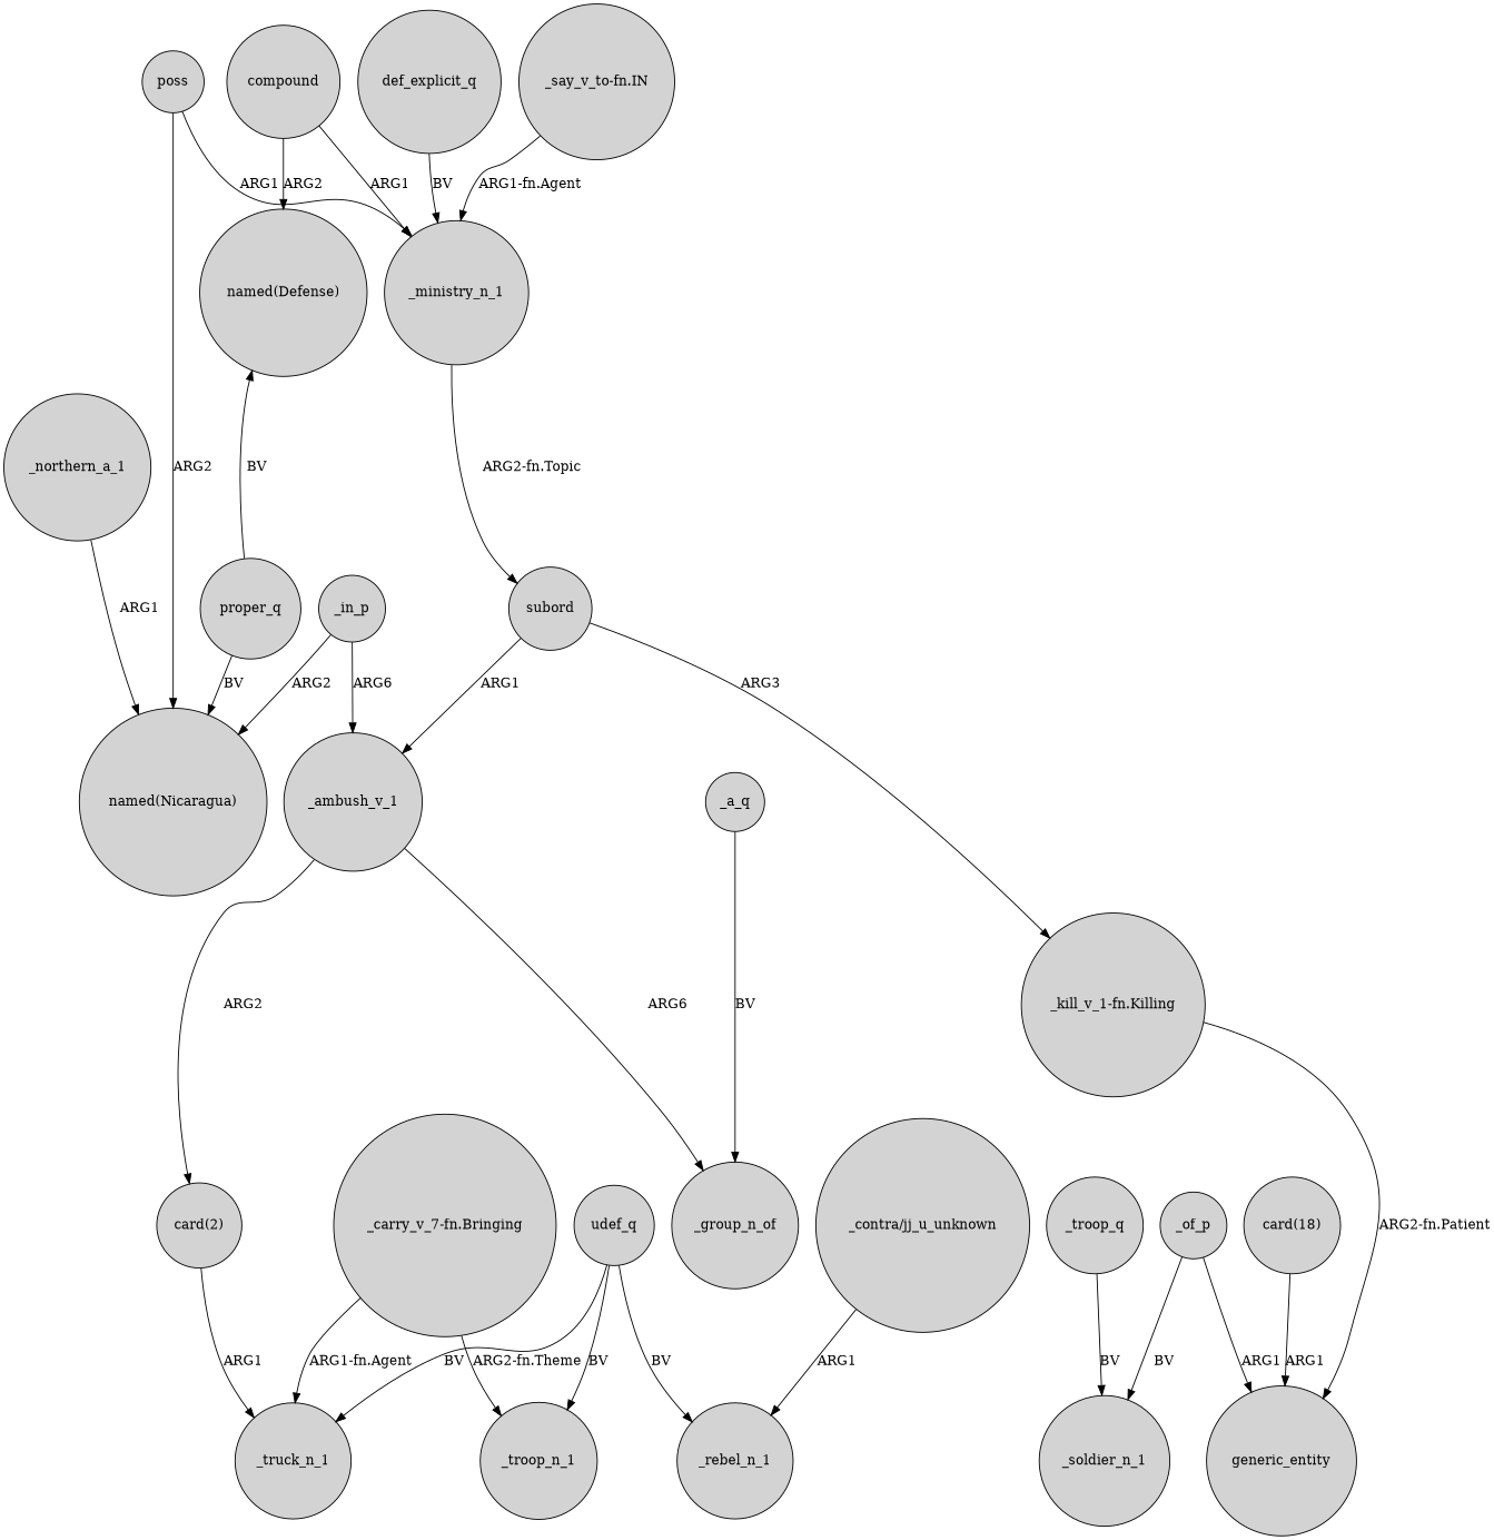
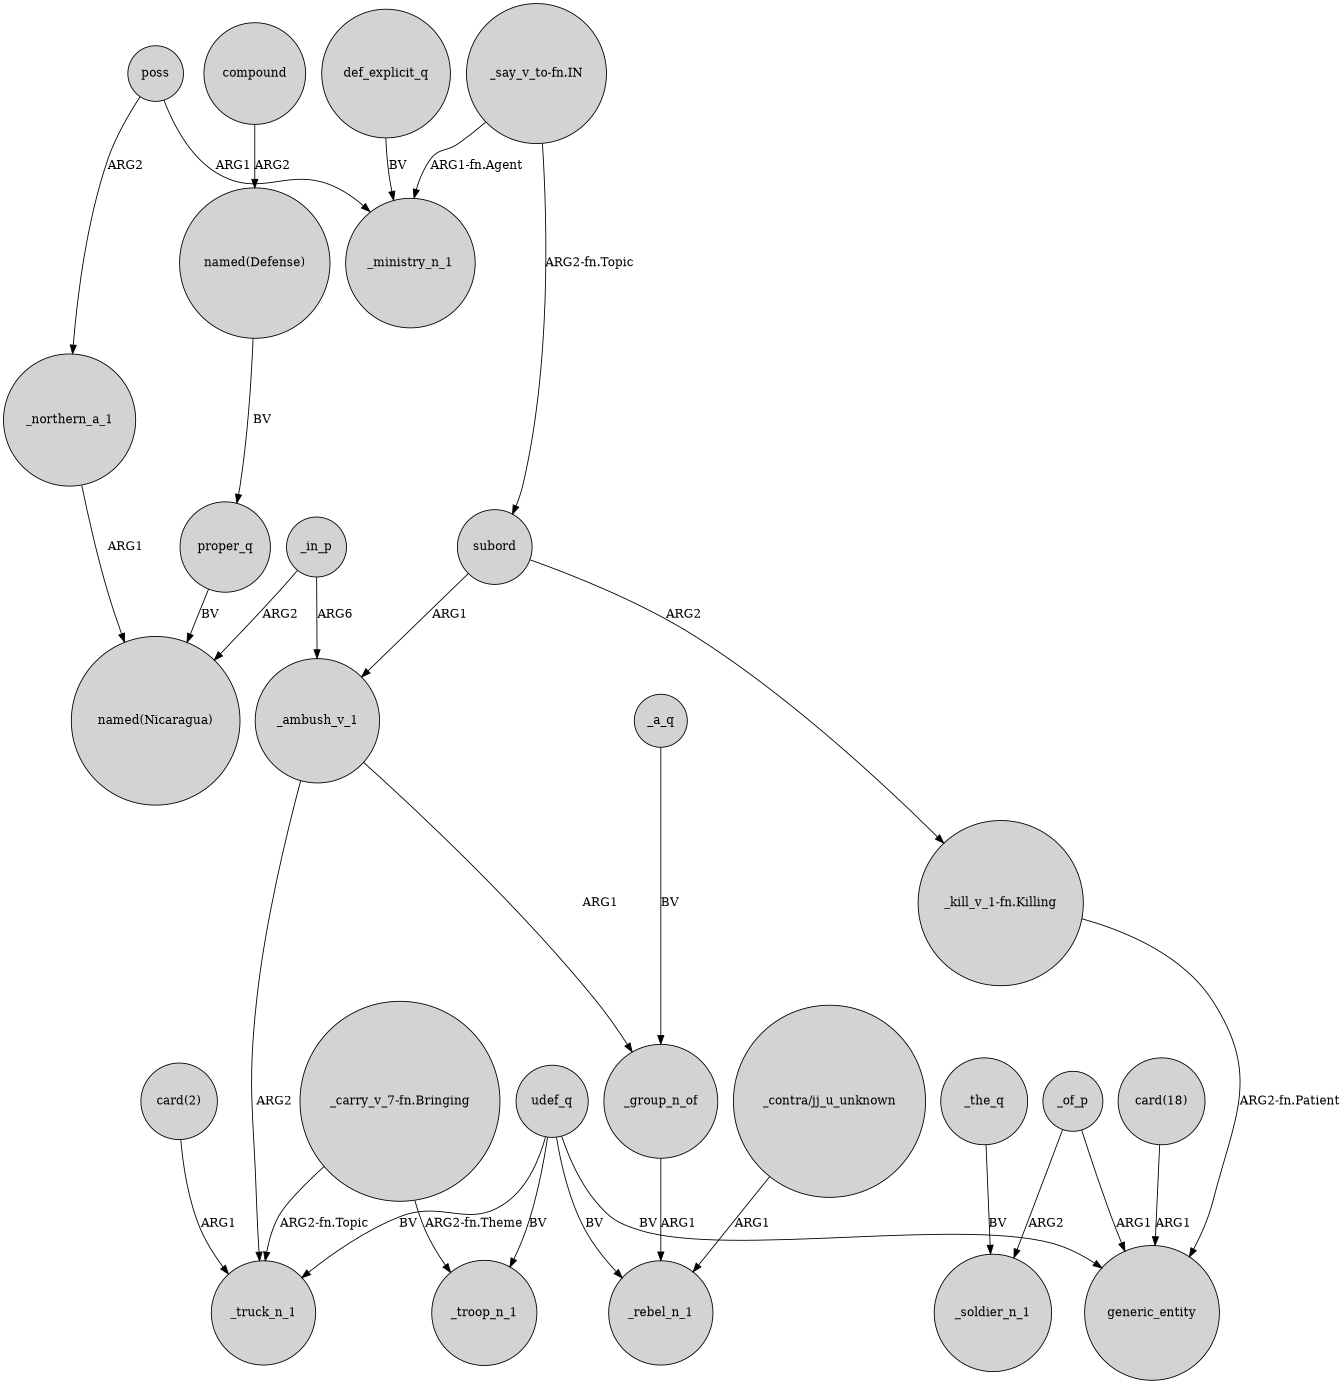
  digraph {
    node [shape=circle style=filled]
    _in_p
    "named(Nicaragua)"
    _ambush_v_1
    _truck_n_1
    _group_n_of
    "_kill_v_1-fn.Killing"
    generic_entity
    udef_q
    _rebel_n_1
    _troop_n_1
    "_contra/jj_u_unknown"
    "card(2)"
    subord
    _of_p
    _soldier_n_1
    "_say_v_to-fn.IN"
    _ministry_n_1
    _northern_a_1
    proper_q
    "named(Defense)"
    compound
-   _the_q [label=_troop_q]
+   _the_q
    def_explicit_q
    _a_q
    n25 [label="_carry_v_7-fn.Bringing"]
    poss
    "card(18)"
    _in_p -> "named(Nicaragua)" [label=ARG2]
    _in_p -> _ambush_v_1 [label=ARG6]
-   _ambush_v_1 -> "card(2)" [label=ARG2]
-   _ambush_v_1 -> _group_n_of [label=ARG6]
+   _ambush_v_1 -> _truck_n_1 [label=ARG2]
+   _ambush_v_1 -> _group_n_of [label=ARG1]
+   _group_n_of -> _rebel_n_1 [label=ARG1]
    "_kill_v_1-fn.Killing" -> generic_entity [label="ARG2-fn.Patient"]
    udef_q -> _truck_n_1 [label=BV]
+   udef_q -> generic_entity [label=BV]
    udef_q -> _rebel_n_1 [label=BV]
    udef_q -> _troop_n_1 [label=BV]
    "_contra/jj_u_unknown" -> _rebel_n_1 [label=ARG1]
    "card(2)" -> _truck_n_1 [label=ARG1]
    subord -> _ambush_v_1 [label=ARG1]
-   subord -> "_kill_v_1-fn.Killing" [label=ARG3]
+   subord -> "_kill_v_1-fn.Killing" [label=ARG2]
    _of_p -> generic_entity [label=ARG1]
-   _of_p -> _soldier_n_1 [label=BV]
-   _ministry_n_1 -> subord [label="ARG2-fn.Topic"]
+   _of_p -> _soldier_n_1 [label=ARG2]
+   "_say_v_to-fn.IN" -> subord [label="ARG2-fn.Topic"]
    "_say_v_to-fn.IN" -> _ministry_n_1 [label="ARG1-fn.Agent"]
    _northern_a_1 -> "named(Nicaragua)" [label=ARG1]
    proper_q -> "named(Nicaragua)" [label=BV]
-   proper_q -> "named(Defense)" [label=BV]
-   compound -> _ministry_n_1 [label=ARG1]
+   "named(Defense)" -> proper_q [label=BV]
    compound -> "named(Defense)" [label=ARG2]
    _the_q -> _soldier_n_1 [label=BV]
    def_explicit_q -> _ministry_n_1 [label=BV]
    _a_q -> _group_n_of [label=BV]
-   n25 -> _truck_n_1 [label="ARG1-fn.Agent"]
+   n25 -> _truck_n_1 [label="ARG2-fn.Topic"]
    n25 -> _troop_n_1 [label="ARG2-fn.Theme"]
-   poss -> "named(Nicaragua)" [label=ARG2]
+   poss -> _northern_a_1 [label=ARG2]
    poss -> _ministry_n_1 [label=ARG1]
    "card(18)" -> generic_entity [label=ARG1]
  }
